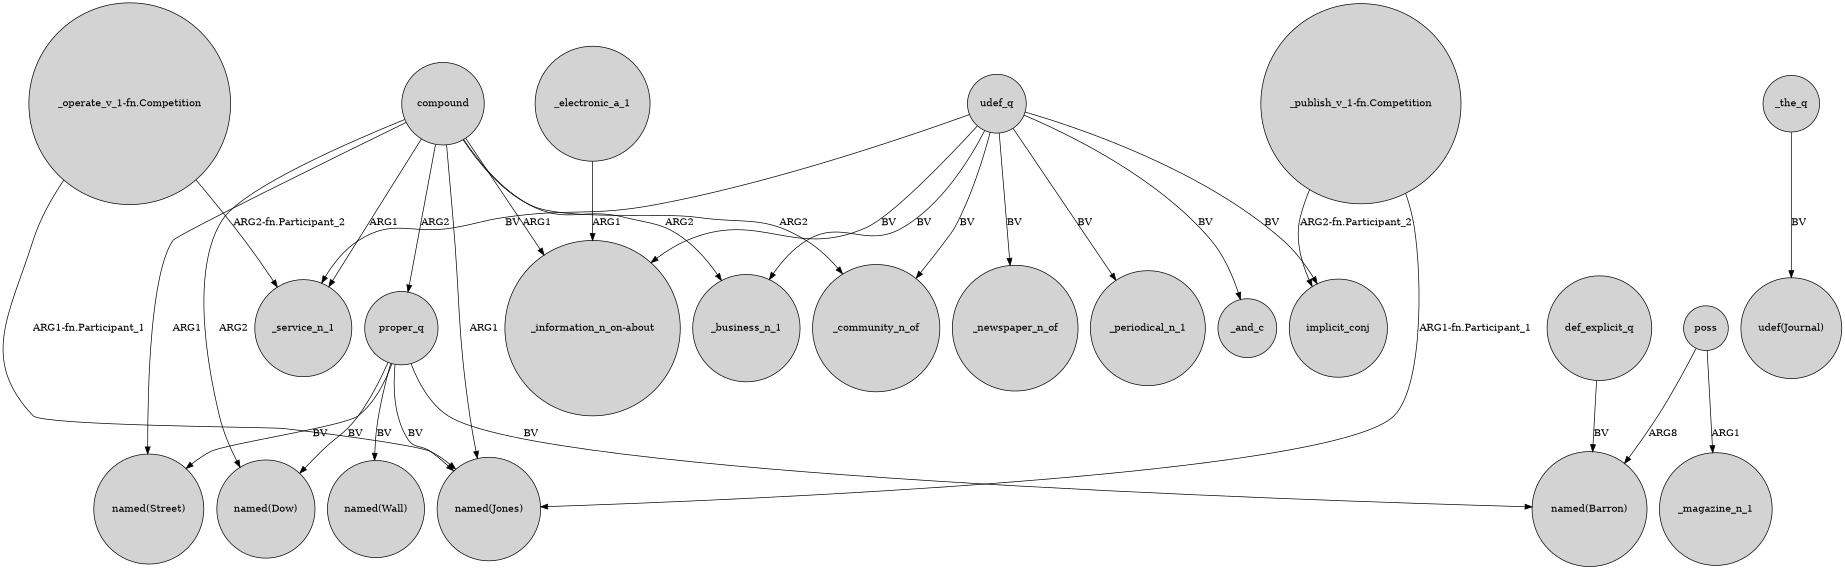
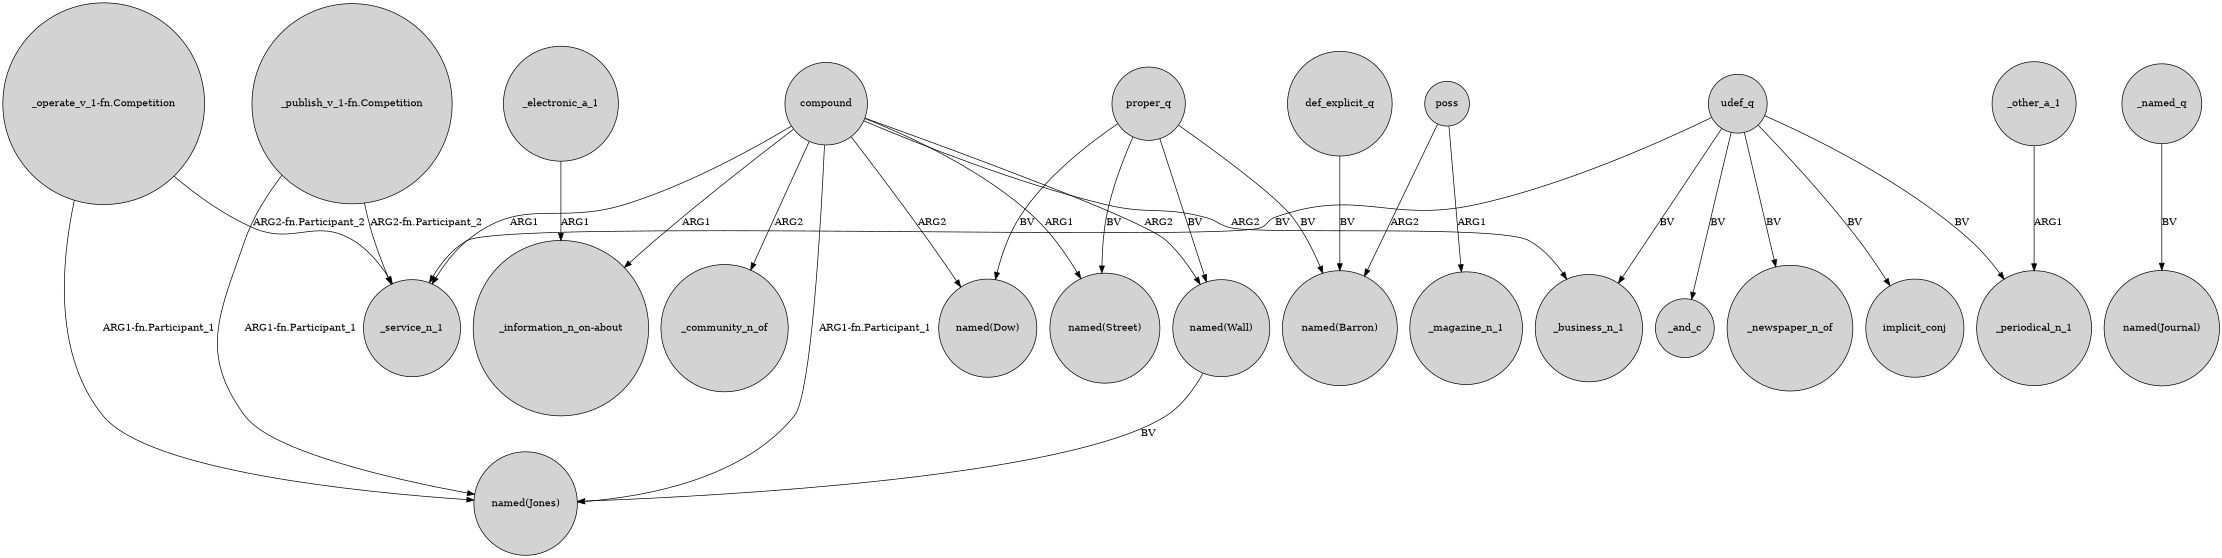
  digraph {
    node [shape=circle style=filled]
    udef_q
    _service_n_1
    "_information_n_on-about"
    _and_c
    _business_n_1
    _newspaper_n_of
    implicit_conj
    _periodical_n_1
    _community_n_of
    compound
    "named(Jones)"
    "named(Wall)"
    "named(Street)"
    "named(Dow)"
    "_publish_v_1-fn.Competition"
+   _other_a_1
    poss
    "named(Barron)"
    _magazine_n_1
    "_operate_v_1-fn.Competition"
    proper_q
-   _the_q
-   "named(Journal)" [label="udef(Journal)"]
+   _the_q [label=_named_q]
+   "named(Journal)"
    _electronic_a_1
    def_explicit_q
    udef_q -> _service_n_1 [label=BV]
-   udef_q -> "_information_n_on-about" [label=BV]
    udef_q -> _and_c [label=BV]
    udef_q -> _business_n_1 [label=BV]
    udef_q -> _newspaper_n_of [label=BV]
    udef_q -> implicit_conj [label=BV]
    udef_q -> _periodical_n_1 [label=BV]
-   udef_q -> _community_n_of [label=BV]
    compound -> _service_n_1 [label=ARG1]
    compound -> "_information_n_on-about" [label=ARG1]
    compound -> _business_n_1 [label=ARG2]
    compound -> _community_n_of [label=ARG2]
-   compound -> "named(Jones)" [label=ARG1]
-   compound -> proper_q [label=ARG2]
+   compound -> "named(Jones)" [label="ARG1-fn.Participant_1"]
+   compound -> "named(Wall)" [label=ARG2]
    compound -> "named(Street)" [label=ARG1]
    compound -> "named(Dow)" [label=ARG2]
-   "_publish_v_1-fn.Competition" -> implicit_conj [label="ARG2-fn.Participant_2"]
+   "_publish_v_1-fn.Competition" -> _service_n_1 [label="ARG2-fn.Participant_2"]
    "_publish_v_1-fn.Competition" -> "named(Jones)" [label="ARG1-fn.Participant_1"]
-   poss -> "named(Barron)" [label=ARG8]
+   _other_a_1 -> _periodical_n_1 [label=ARG1]
+   poss -> "named(Barron)" [label=ARG2]
    poss -> _magazine_n_1 [label=ARG1]
    "_operate_v_1-fn.Competition" -> _service_n_1 [label="ARG2-fn.Participant_2"]
    "_operate_v_1-fn.Competition" -> "named(Jones)" [label="ARG1-fn.Participant_1"]
-   proper_q -> "named(Jones)" [label=BV]
+   "named(Wall)" -> "named(Jones)" [label=BV]
    proper_q -> "named(Wall)" [label=BV]
    proper_q -> "named(Street)" [label=BV]
    proper_q -> "named(Dow)" [label=BV]
    proper_q -> "named(Barron)" [label=BV]
    _the_q -> "named(Journal)" [label=BV]
    _electronic_a_1 -> "_information_n_on-about" [label=ARG1]
    def_explicit_q -> "named(Barron)" [label=BV]
  }
